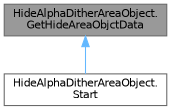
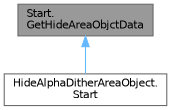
  digraph {
    rankdir=TB
    node [fontname=Helvetica fontsize=10 shape=box style=filled]
-   n1 [color=gray40 fillcolor=grey60 fontcolor=black height=0.2 label="HideAlphaDitherAreaObject.\lGetHideAreaObjctData" width=0.4]
+   n1 [color=gray40 fillcolor=grey60 fontcolor=black height=0.2 label="Start.\lGetHideAreaObjctData" width=0.4]
    n2 [color=grey40 fillcolor=white height=0.2 label="HideAlphaDitherAreaObject.\lStart" width=0.4]
    n1 -> n2 [color=steelblue1 dir=back fontname=Helvetica fontsize=10 labelfontname=Helvetica labelfontsize=10 style=solid]
  }
